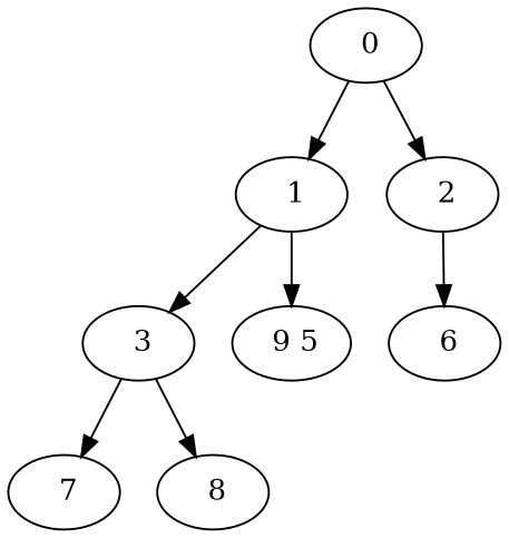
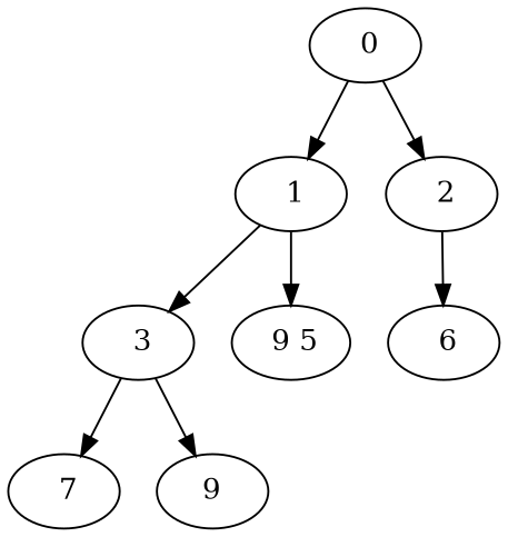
  digraph {
    " 0"
    " 1"
    " 2"
    " 3"
    " 9 5"
    " 6"
    " 7"
-   " 8"
+   " 8" [label=9]
    " 0" -> " 1"
    " 0" -> " 2"
    " 1" -> " 3"
    " 1" -> " 9 5"
    " 2" -> " 6"
    " 3" -> " 7"
    " 3" -> " 8"
  }
